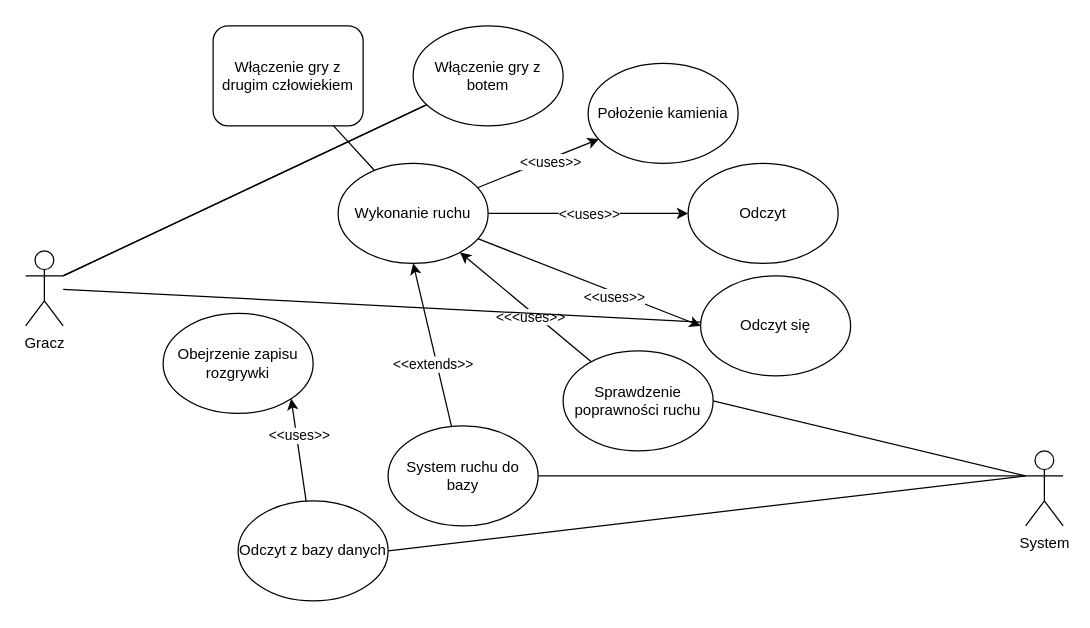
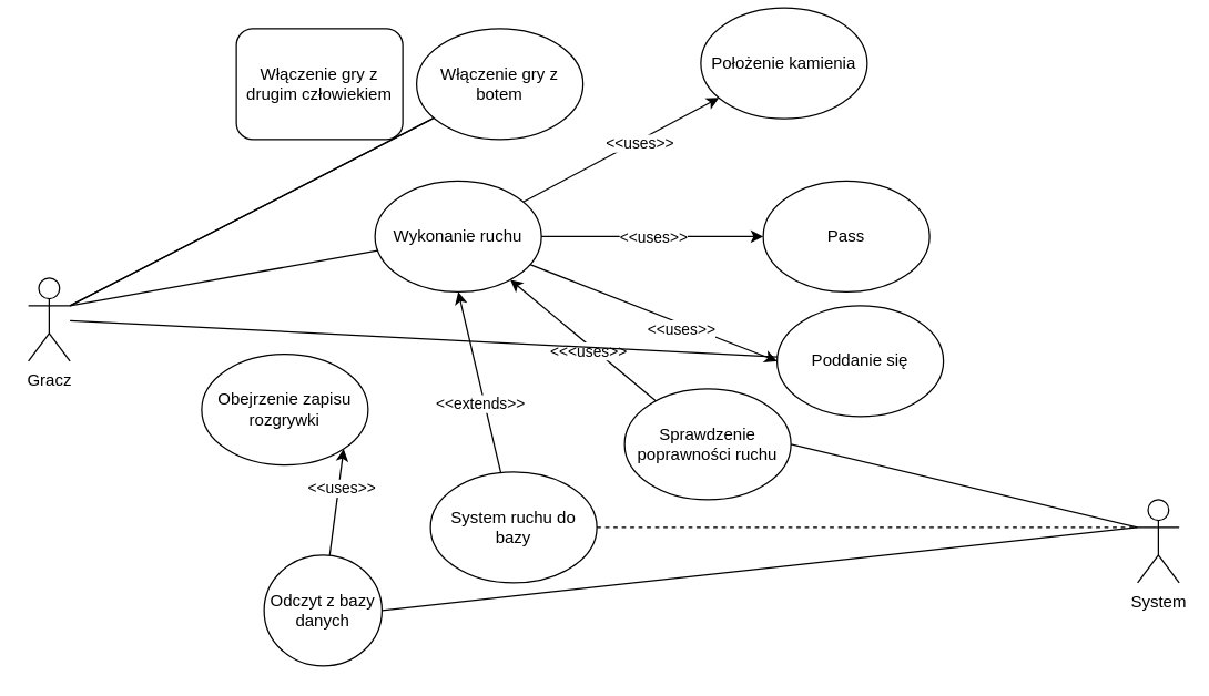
  <mxCell id="0" />
  <mxCell id="1" parent="0" />
  <mxCell id="2" value="Gracz" style="shape=umlActor;verticalLabelPosition=bottom;verticalAlign=top;html=1;outlineConnect=0;" vertex="1" parent="1"><mxGeometry x="20" y="200" width="30" height="60" as="geometry" /></mxCell>
  <mxCell id="3" value="Włączenie gry z drugim człowiekiem" style="whiteSpace=wrap;html=1;rounded=1;" vertex="1" parent="1"><mxGeometry x="170" y="20" width="120" height="80" as="geometry" /></mxCell>
  <mxCell id="4" value="" style="endArrow=none;html=1;rounded=0;exitX=1;exitY=0.333;exitDx=0;exitDy=0;exitPerimeter=0;" edge="1" parent="1" source="2" target="6"><mxGeometry width="50" height="50" relative="1" as="geometry"><mxPoint x="470" y="360" as="sourcePoint" /><mxPoint x="520" y="310" as="targetPoint" /></mxGeometry></mxCell>
  <mxCell id="5" style="rounded=0;orthogonalLoop=1;jettySize=auto;html=1;endArrow=none;endFill=0;" edge="1" parent="1" source="6"><mxGeometry relative="1" as="geometry"><mxPoint x="50" y="220" as="targetPoint" /></mxGeometry></mxCell>
- <mxCell id="6" value="Włączenie gry z botem" style="ellipse;whiteSpace=wrap;html=1;" vertex="1" parent="1"><mxGeometry x="330" y="20" width="120" height="80" as="geometry" /></mxCell>
+ <mxCell id="6" value="Włączenie gry z botem" style="ellipse;whiteSpace=wrap;html=1;" vertex="1" parent="1"><mxGeometry x="300" y="20" width="120" height="80" as="geometry" /></mxCell>
  <mxCell id="7" style="rounded=0;orthogonalLoop=1;jettySize=auto;html=1;" edge="1" parent="1" source="13" target="18"><mxGeometry relative="1" as="geometry" /></mxCell>
  <mxCell id="8" value="&amp;lt;&amp;lt;uses&amp;gt;&amp;gt;" style="edgeLabel;html=1;align=center;verticalAlign=middle;resizable=0;points=[];" vertex="1" connectable="0" parent="7"><mxGeometry x="0.181" y="-2" relative="1" as="geometry"><mxPoint as="offset" /></mxGeometry></mxCell>
  <mxCell id="9" style="rounded=0;orthogonalLoop=1;jettySize=auto;html=1;entryX=0;entryY=0.5;entryDx=0;entryDy=0;endArrow=classic;endFill=1;" edge="1" parent="1" source="13" target="19"><mxGeometry relative="1" as="geometry" /></mxCell>
  <mxCell id="10" value="&amp;lt;&amp;lt;uses&amp;gt;&amp;gt;" style="edgeLabel;html=1;align=center;verticalAlign=middle;resizable=0;points=[];" vertex="1" connectable="0" parent="9"><mxGeometry x="0.235" y="-3" relative="1" as="geometry"><mxPoint as="offset" /></mxGeometry></mxCell>
  <mxCell id="11" style="rounded=0;orthogonalLoop=1;jettySize=auto;html=1;endArrow=none;endFill=0;startArrow=classic;startFill=1;" edge="1" parent="1" source="13" target="20"><mxGeometry relative="1" as="geometry" /></mxCell>
  <mxCell id="12" value="&amp;lt;&amp;lt;&amp;lt;uses&amp;gt;&amp;gt;" style="edgeLabel;html=1;align=center;verticalAlign=middle;resizable=0;points=[];" vertex="1" connectable="0" parent="11"><mxGeometry x="0.109" y="-3" relative="1" as="geometry"><mxPoint as="offset" /></mxGeometry></mxCell>
  <mxCell id="13" value="Wykonanie ruchu" style="ellipse;whiteSpace=wrap;html=1;" vertex="1" parent="1"><mxGeometry x="270" y="130" width="120" height="80" as="geometry" /></mxCell>
- <mxCell id="14" style="rounded=0;orthogonalLoop=1;jettySize=auto;html=1;endArrow=none;endFill=0;" edge="1" parent="1" source="13" target="3"><mxGeometry relative="1" as="geometry" /></mxCell>
- <mxCell id="15" value="Odczyt" style="ellipse;whiteSpace=wrap;html=1;" vertex="1" parent="1"><mxGeometry x="550" y="130" width="120" height="80" as="geometry" /></mxCell>
+ <mxCell id="14" style="rounded=0;orthogonalLoop=1;jettySize=auto;html=1;entryX=1;entryY=0.333;entryDx=0;entryDy=0;entryPerimeter=0;endArrow=none;endFill=0;" edge="1" parent="1" source="13" target="2"><mxGeometry relative="1" as="geometry" /></mxCell>
+ <mxCell id="15" value="Pass" style="ellipse;whiteSpace=wrap;html=1;" vertex="1" parent="1"><mxGeometry x="550" y="130" width="120" height="80" as="geometry" /></mxCell>
  <mxCell id="16" value="" style="endArrow=classic;html=1;rounded=0;exitX=1;exitY=0.5;exitDx=0;exitDy=0;" edge="1" parent="1" source="13" target="15"><mxGeometry relative="1" as="geometry"><mxPoint x="400" y="270" as="sourcePoint" /><mxPoint x="500" y="270" as="targetPoint" /></mxGeometry></mxCell>
  <mxCell id="17" value="&amp;lt;&amp;lt;uses&amp;gt;&amp;gt;" style="edgeLabel;resizable=0;html=1;align=center;verticalAlign=middle;" connectable="0" vertex="1" parent="16"><mxGeometry relative="1" as="geometry" /></mxCell>
- <mxCell id="18" value="Położenie kamienia" style="ellipse;whiteSpace=wrap;html=1;" vertex="1" parent="1"><mxGeometry x="470" y="50" width="120" height="80" as="geometry" /></mxCell>
- <mxCell id="19" value="Odczyt się" style="ellipse;whiteSpace=wrap;html=1;" vertex="1" parent="1"><mxGeometry x="560" y="220" width="120" height="80" as="geometry" /></mxCell>
+ <mxCell id="18" value="Położenie kamienia" style="ellipse;whiteSpace=wrap;html=1;" vertex="1" parent="1"><mxGeometry x="505" y="5" width="120" height="80" as="geometry" /></mxCell>
+ <mxCell id="19" value="Poddanie się" style="ellipse;whiteSpace=wrap;html=1;" vertex="1" parent="1"><mxGeometry x="560" y="220" width="120" height="80" as="geometry" /></mxCell>
  <mxCell id="20" value="Sprawdzenie poprawności ruchu" style="ellipse;whiteSpace=wrap;html=1;" vertex="1" parent="1"><mxGeometry x="450" y="280" width="120" height="80" as="geometry" /></mxCell>
  <mxCell id="21" style="rounded=0;orthogonalLoop=1;jettySize=auto;html=1;entryX=1;entryY=0.5;entryDx=0;entryDy=0;endArrow=none;endFill=0;" edge="1" parent="1" target="20"><mxGeometry relative="1" as="geometry"><mxPoint x="820" y="380" as="sourcePoint" /></mxGeometry></mxCell>
  <mxCell id="22" style="rounded=0;orthogonalLoop=1;jettySize=auto;html=1;entryX=1;entryY=0.5;entryDx=0;entryDy=0;endArrow=none;endFill=0;" edge="1" parent="1" target="26"><mxGeometry relative="1" as="geometry"><mxPoint x="820" y="380" as="sourcePoint" /></mxGeometry></mxCell>
  <mxCell id="23" value="System" style="shape=umlActor;verticalLabelPosition=bottom;verticalAlign=top;html=1;outlineConnect=0;" vertex="1" parent="1"><mxGeometry x="820" y="360" width="30" height="60" as="geometry" /></mxCell>
- <mxCell id="24" value="Obejrzenie zapisu rozgrywki" style="ellipse;whiteSpace=wrap;html=1;" vertex="1" parent="1"><mxGeometry x="130" y="250" width="120" height="80" as="geometry" /></mxCell>
+ <mxCell id="24" value="Obejrzenie zapisu rozgrywki" style="ellipse;whiteSpace=wrap;html=1;" vertex="1" parent="1"><mxGeometry x="145" y="255" width="120" height="80" as="geometry" /></mxCell>
  <mxCell id="25" style="rounded=0;orthogonalLoop=1;jettySize=auto;html=1;endArrow=none;endFill=0;" edge="1" parent="1" source="2" target="19"><mxGeometry relative="1" as="geometry" /></mxCell>
- <mxCell id="26" value="Odczyt z bazy danych" style="ellipse;whiteSpace=wrap;html=1;" vertex="1" parent="1"><mxGeometry x="190" y="400" width="120" height="80" as="geometry" /></mxCell>
+ <mxCell id="26" value="Odczyt z bazy danych" style="ellipse;whiteSpace=wrap;html=1;" vertex="1" parent="1"><mxGeometry x="190" y="400" width="85" height="80" as="geometry" /></mxCell>
  <mxCell id="27" style="rounded=0;orthogonalLoop=1;jettySize=auto;html=1;entryX=1;entryY=1;entryDx=0;entryDy=0;" edge="1" parent="1" source="26" target="24"><mxGeometry relative="1" as="geometry" /></mxCell>
  <mxCell id="28" value="&amp;lt;&amp;lt;uses&amp;gt;&amp;gt;" style="edgeLabel;html=1;align=center;verticalAlign=middle;resizable=0;points=[];" vertex="1" connectable="0" parent="27"><mxGeometry x="0.269" y="-2" relative="1" as="geometry"><mxPoint as="offset" /></mxGeometry></mxCell>
  <mxCell id="29" style="rounded=0;orthogonalLoop=1;jettySize=auto;html=1;entryX=0.5;entryY=1;entryDx=0;entryDy=0;" edge="1" parent="1" source="31" target="13"><mxGeometry relative="1" as="geometry" /></mxCell>
  <mxCell id="30" value="&amp;lt;&amp;lt;extends&amp;gt;&amp;gt;" style="edgeLabel;html=1;align=center;verticalAlign=middle;resizable=0;points=[];" vertex="1" connectable="0" parent="29"><mxGeometry x="-0.225" y="3" relative="1" as="geometry"><mxPoint as="offset" /></mxGeometry></mxCell>
  <mxCell id="31" value="System ruchu do bazy" style="ellipse;whiteSpace=wrap;html=1;" vertex="1" parent="1"><mxGeometry x="310" y="340" width="120" height="80" as="geometry" /></mxCell>
- <mxCell id="32" style="rounded=0;orthogonalLoop=1;jettySize=auto;html=1;entryX=0;entryY=0.333;entryDx=0;entryDy=0;entryPerimeter=0;endArrow=none;endFill=0;" edge="1" parent="1" source="31" target="23"><mxGeometry relative="1" as="geometry" /></mxCell>
+ <mxCell id="32" style="rounded=0;orthogonalLoop=1;jettySize=auto;html=1;entryX=0;entryY=0.333;entryDx=0;entryDy=0;entryPerimeter=0;endArrow=none;endFill=0;dashed=1;" edge="1" parent="1" source="31" target="23"><mxGeometry relative="1" as="geometry" /></mxCell>
